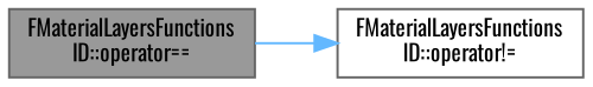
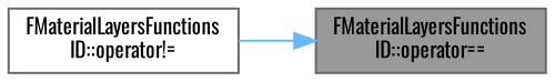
  digraph {
    rankdir=RL
    fontname=Oswald
    node [fontname=Oswald fontsize=10 shape=box style=filled]
    n1 [color=gray40 fillcolor=grey60 fontcolor=black height=0.2 label="FMaterialLayersFunctions\lID::operator==" width=0.4]
    n2 [color=grey40 fillcolor=white height=0.2 label="FMaterialLayersFunctions\lID::operator!=" width=0.4]
-   n2 -> n1 [color=steelblue1 dir=back fontname=Oswald fontsize=10 labelfontname=Helvetica labelfontsize=10 style=solid]
+   n1 -> n2 [color=steelblue1 dir=back fontname=Oswald fontsize=10 labelfontname=Helvetica labelfontsize=10 style=solid]
  }
